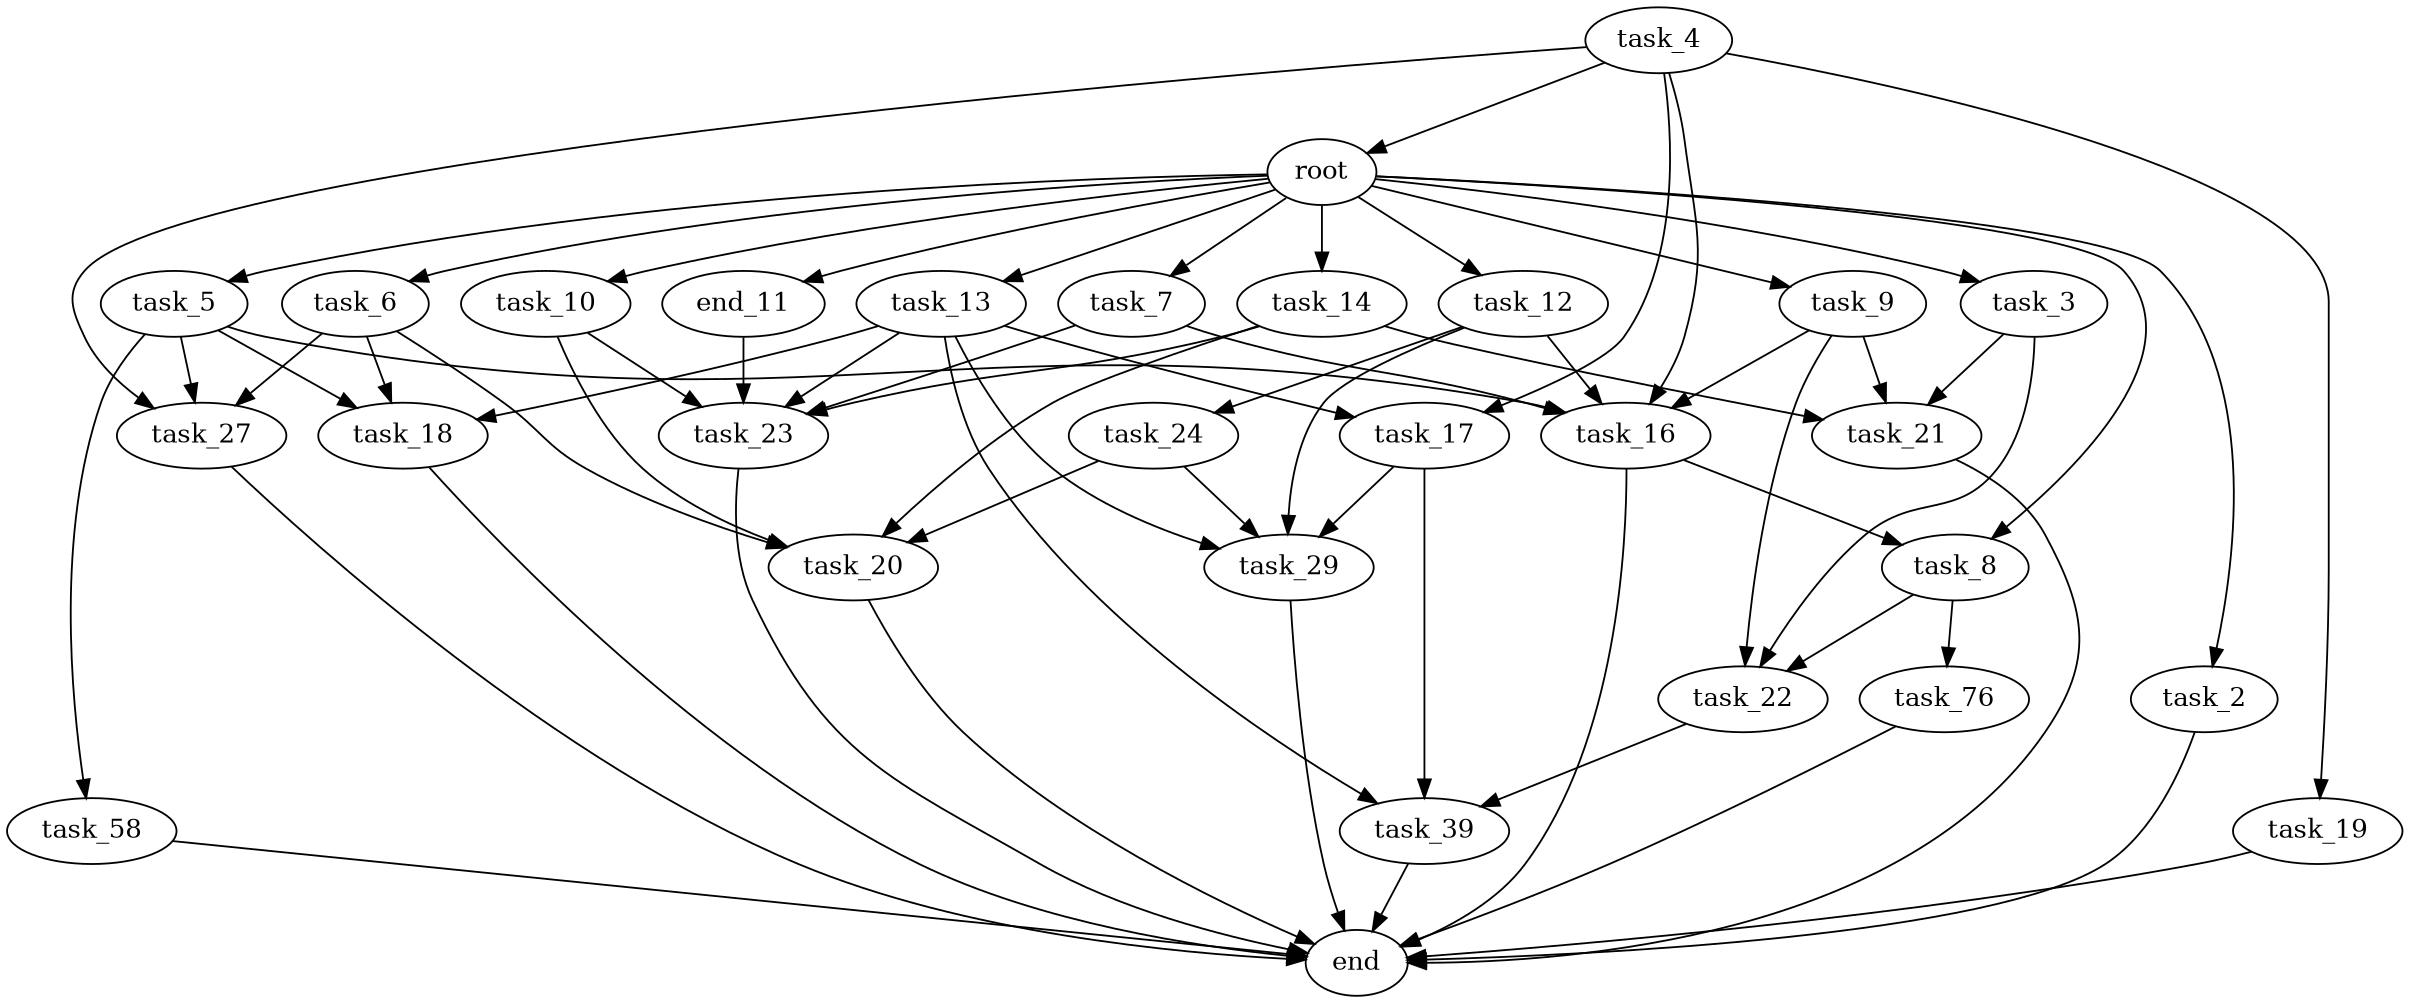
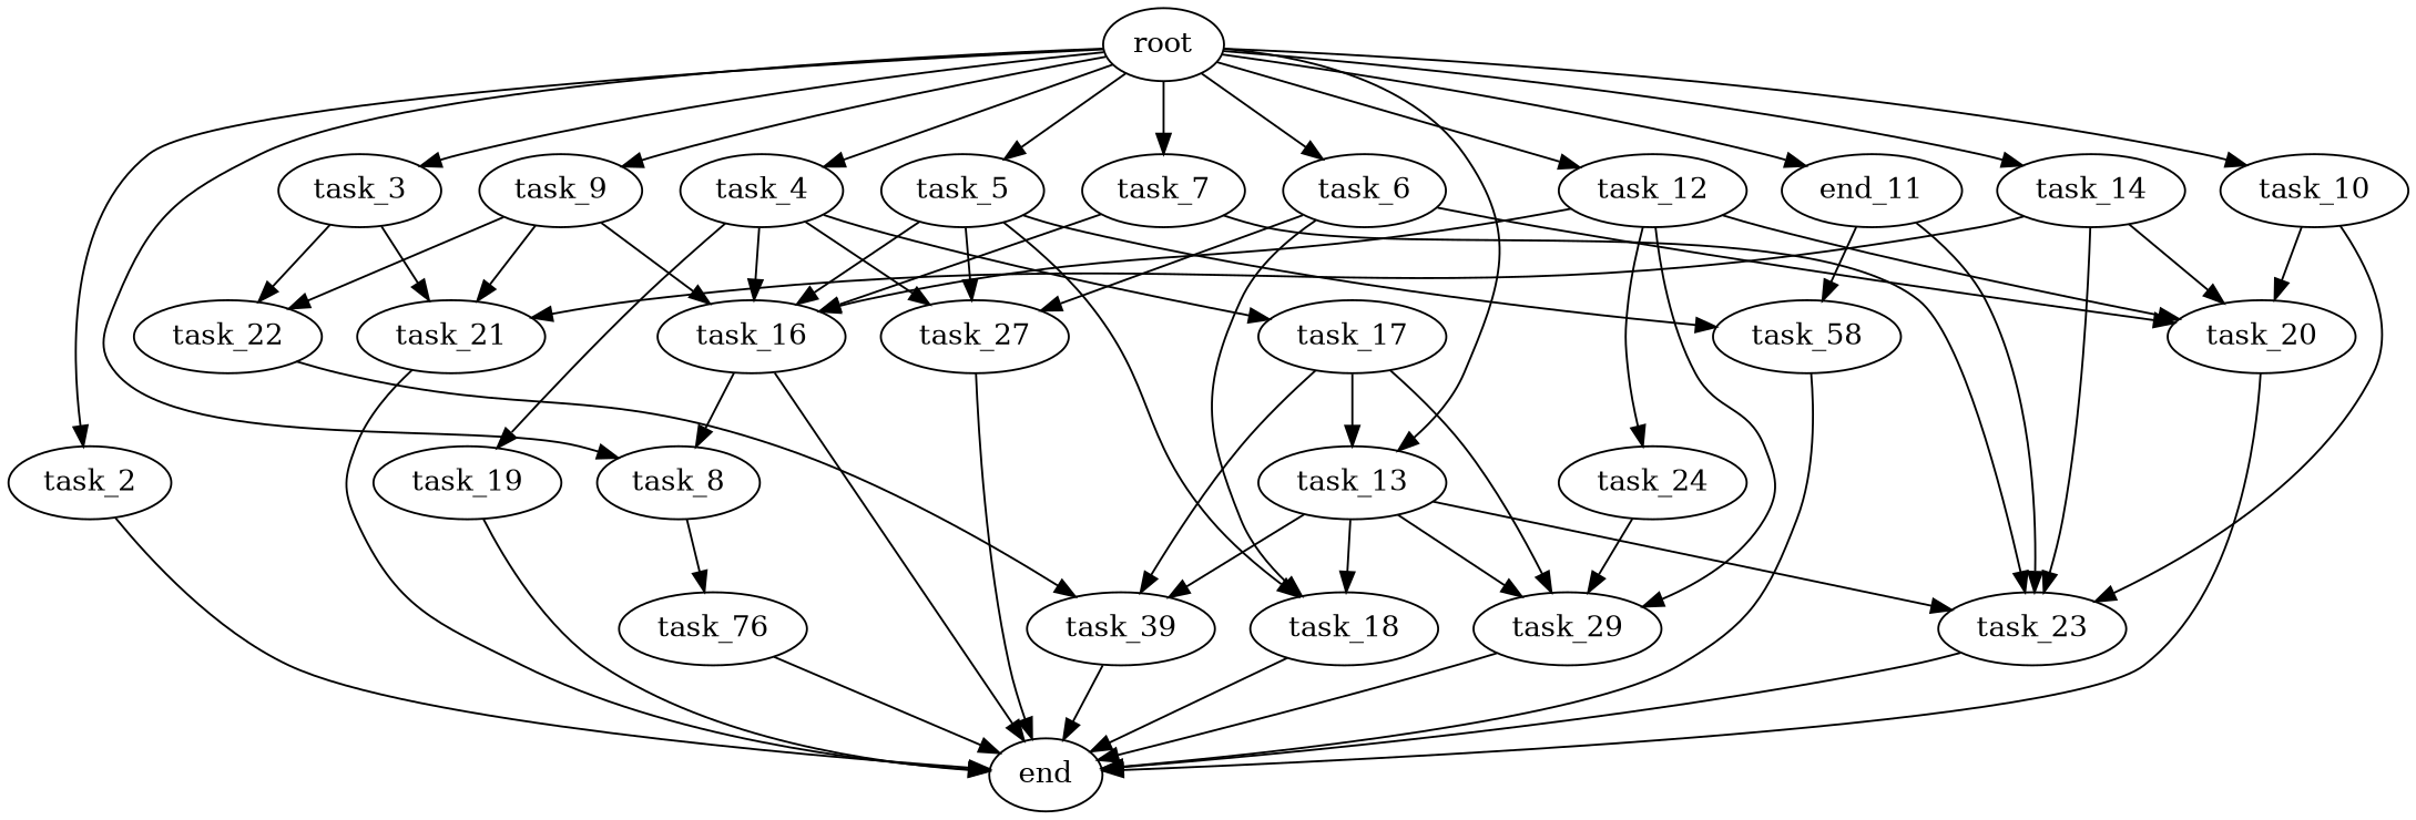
  digraph {
    root
    task_2
    task_3
    task_4
    task_5
    task_6
    task_7
    task_8
    task_9
    task_10
    n11 [label=end_11]
    task_12
    task_13
    task_14
    end
    task_21
    task_22
    task_16
    task_17
    task_19
    task_27
    n22 [label=task_58]
    task_18
    task_20
    task_23
    n26 [label=task_76]
    task_24
    task_29
    n29 [label=task_39]
    root -> task_2
    root -> task_3
-   task_4 -> root
+   root -> task_4
    root -> task_5
    root -> task_6
    root -> task_7
    root -> task_8
    root -> task_9
    root -> task_10
    root -> n11
    root -> task_12
    root -> task_13
    root -> task_14
    task_2 -> end
    task_3 -> task_21
    task_3 -> task_22
    task_4 -> task_16
    task_4 -> task_17
    task_4 -> task_19
    task_4 -> task_27
    task_5 -> task_16
    task_5 -> task_27
    task_5 -> n22
    task_5 -> task_18
    task_6 -> task_27
    task_6 -> task_18
    task_6 -> task_20
    task_7 -> task_16
    task_7 -> task_23
-   task_8 -> task_22
    task_8 -> n26
    task_9 -> task_21
    task_9 -> task_22
    task_9 -> task_16
    task_10 -> task_20
    task_10 -> task_23
+   n11 -> n22
    n11 -> task_23
    task_12 -> task_16
-   task_24 -> task_20
+   task_12 -> task_20
    task_12 -> task_24
    task_12 -> task_29
-   task_13 -> task_17
+   task_17 -> task_13
    task_13 -> task_18
    task_13 -> task_23
    task_13 -> task_29
    task_13 -> n29
    task_14 -> task_21
    task_14 -> task_20
    task_14 -> task_23
    task_21 -> end
    task_22 -> n29
    task_16 -> task_8
    task_16 -> end
    task_17 -> task_29
    task_17 -> n29
    task_19 -> end
    task_27 -> end
    n22 -> end
    task_18 -> end
    task_20 -> end
    task_23 -> end
    n26 -> end
    task_24 -> task_29
    task_29 -> end
    n29 -> end
  }
